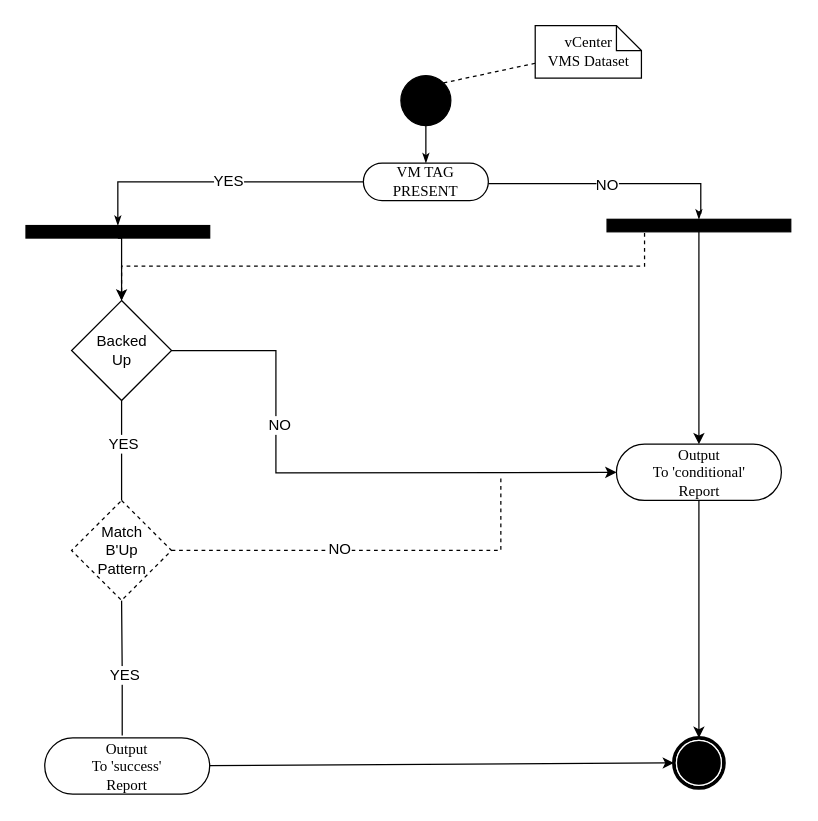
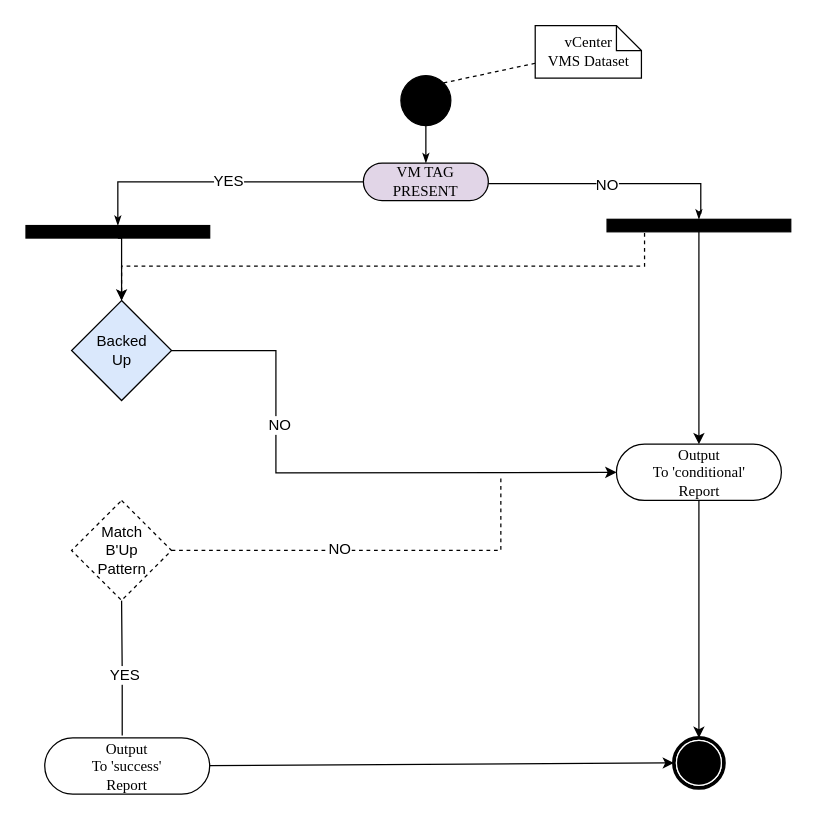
  <mxCell id="0" />
  <mxCell id="1" parent="0" />
  <mxCell id="2" value="" style="whiteSpace=wrap;html=1;rounded=0;shadow=0;comic=0;labelBackgroundColor=none;strokeColor=#000000;strokeWidth=1;fillColor=#000000;fontFamily=Verdana;fontSize=12;fontColor=#000000;align=center;rotation=0;" vertex="1" parent="1"><mxGeometry x="20" y="180" width="147" height="10" as="geometry" /></mxCell>
  <mxCell id="3" style="edgeStyle=orthogonalEdgeStyle;rounded=0;html=1;labelBackgroundColor=none;startArrow=none;startFill=0;startSize=5;endArrow=classicThin;endFill=1;endSize=5;jettySize=auto;orthogonalLoop=1;strokeColor=#000000;strokeWidth=1;fontFamily=Verdana;fontSize=12;fontColor=#000000;" edge="1" parent="1" source="4" target="5"><mxGeometry relative="1" as="geometry" /></mxCell>
  <mxCell id="4" value="" style="ellipse;whiteSpace=wrap;html=1;rounded=0;shadow=0;comic=0;labelBackgroundColor=none;strokeColor=#000000;strokeWidth=1;fillColor=#000000;fontFamily=Verdana;fontSize=12;fontColor=#000000;align=center;" vertex="1" parent="1"><mxGeometry x="320" y="60" width="40" height="40" as="geometry" /></mxCell>
- <mxCell id="5" value="VM TAG&lt;br&gt;PRESENT" style="rounded=1;whiteSpace=wrap;html=1;shadow=0;comic=0;labelBackgroundColor=none;strokeColor=#000000;strokeWidth=1;fillColor=#ffffff;fontFamily=Verdana;fontSize=12;fontColor=#000000;align=center;arcSize=50;" vertex="1" parent="1"><mxGeometry x="290" y="130" width="100" height="30" as="geometry" /></mxCell>
+ <mxCell id="5" value="VM TAG&lt;br&gt;PRESENT" style="rounded=1;whiteSpace=wrap;html=1;shadow=0;comic=0;labelBackgroundColor=none;strokeColor=#000000;strokeWidth=1;fillColor=#e1d5e7;fontFamily=Verdana;fontSize=12;fontColor=#000000;align=center;arcSize=50;" vertex="1" parent="1"><mxGeometry x="290" y="130" width="100" height="30" as="geometry" /></mxCell>
  <mxCell id="6" style="edgeStyle=orthogonalEdgeStyle;rounded=0;html=1;entryX=0.5;entryY=0;labelBackgroundColor=none;startArrow=none;startFill=0;startSize=5;endArrow=classicThin;endFill=1;endSize=5;jettySize=auto;orthogonalLoop=1;strokeColor=#000000;strokeWidth=1;fontFamily=Verdana;fontSize=12;fontColor=#000000;" edge="1" parent="1" source="5" target="2"><mxGeometry relative="1" as="geometry"><Array as="points"><mxPoint x="94" y="145" /></Array></mxGeometry></mxCell>
  <mxCell id="7" value="YES" style="text;html=1;resizable=0;points=[];align=center;verticalAlign=middle;labelBackgroundColor=#ffffff;" vertex="1" connectable="0" parent="6"><mxGeometry x="-0.056" y="-1" relative="1" as="geometry"><mxPoint as="offset" /></mxGeometry></mxCell>
  <mxCell id="8" style="edgeStyle=orthogonalEdgeStyle;rounded=0;html=1;entryX=0.5;entryY=0;labelBackgroundColor=none;startArrow=none;startFill=0;startSize=5;endArrow=classicThin;endFill=1;endSize=5;jettySize=auto;orthogonalLoop=1;strokeColor=#000000;strokeWidth=1;fontFamily=Verdana;fontSize=12;fontColor=#000000;entryDx=0;entryDy=0;exitX=0.5;exitY=1;exitDx=0;exitDy=0;" edge="1" parent="1" source="2" target="20"><mxGeometry relative="1" as="geometry"><Array as="points"><mxPoint x="97" y="190" /></Array></mxGeometry></mxCell>
  <mxCell id="9" style="edgeStyle=orthogonalEdgeStyle;rounded=0;html=1;labelBackgroundColor=none;startArrow=none;startFill=0;startSize=5;endArrow=classicThin;endFill=1;endSize=5;jettySize=auto;orthogonalLoop=1;strokeColor=#000000;strokeWidth=1;fontFamily=Verdana;fontSize=12;fontColor=#000000;entryX=0.5;entryY=0;entryDx=0;entryDy=0;" edge="1" parent="1" target="13"><mxGeometry relative="1" as="geometry"><Array as="points"><mxPoint x="560" y="147" /><mxPoint x="560" y="170" /><mxPoint x="559" y="170" /></Array><mxPoint x="390" y="146.5" as="sourcePoint" /><mxPoint x="560" y="182" as="targetPoint" /></mxGeometry></mxCell>
  <mxCell id="10" value="NO" style="text;html=1;resizable=0;points=[];align=center;verticalAlign=middle;labelBackgroundColor=#ffffff;" vertex="1" connectable="0" parent="9"><mxGeometry x="-0.056" y="-1" relative="1" as="geometry"><mxPoint as="offset" /></mxGeometry></mxCell>
  <mxCell id="11" value="" style="edgeStyle=orthogonalEdgeStyle;rounded=0;orthogonalLoop=1;jettySize=auto;html=1;exitX=0.204;exitY=1.1;exitDx=0;exitDy=0;exitPerimeter=0;entryX=0.5;entryY=0;entryDx=0;entryDy=0;dashed=1;" edge="1" parent="1" source="13" target="20"><mxGeometry relative="1" as="geometry"><mxPoint x="100" y="230" as="targetPoint" /></mxGeometry></mxCell>
  <mxCell id="12" style="edgeStyle=none;rounded=0;orthogonalLoop=1;jettySize=auto;html=1;entryX=0.5;entryY=0;entryDx=0;entryDy=0;endArrow=classic;endFill=1;" edge="1" parent="1" source="13" target="15"><mxGeometry relative="1" as="geometry" /></mxCell>
  <mxCell id="13" value="" style="whiteSpace=wrap;html=1;rounded=0;shadow=0;comic=0;labelBackgroundColor=none;strokeColor=#000000;strokeWidth=1;fillColor=#000000;fontFamily=Verdana;fontSize=12;fontColor=#000000;align=center;rotation=0;" vertex="1" parent="1"><mxGeometry x="485" y="175" width="147" height="10" as="geometry" /></mxCell>
  <mxCell id="14" style="edgeStyle=none;rounded=0;orthogonalLoop=1;jettySize=auto;html=1;entryX=0.5;entryY=0;entryDx=0;entryDy=0;endArrow=classic;endFill=1;" edge="1" parent="1" source="15" target="28"><mxGeometry relative="1" as="geometry" /></mxCell>
  <mxCell id="15" value="Output&lt;br&gt;To 'conditional'&lt;br&gt;Report" style="rounded=1;whiteSpace=wrap;html=1;shadow=0;comic=0;labelBackgroundColor=none;strokeColor=#000000;strokeWidth=1;fillColor=#ffffff;fontFamily=Verdana;fontSize=12;fontColor=#000000;align=center;arcSize=50;" vertex="1" parent="1"><mxGeometry x="492.5" y="355" width="132" height="45" as="geometry" /></mxCell>
- <mxCell id="16" value="" style="edgeStyle=none;rounded=0;orthogonalLoop=1;jettySize=auto;html=1;endArrow=none;endFill=0;entryX=0.5;entryY=0;entryDx=0;entryDy=0;" edge="1" parent="1" source="20" target="27"><mxGeometry relative="1" as="geometry" /></mxCell>
- <mxCell id="17" value="YES" style="text;html=1;resizable=0;points=[];align=center;verticalAlign=middle;labelBackgroundColor=#ffffff;" vertex="1" connectable="0" parent="16"><mxGeometry x="-0.143" y="1" relative="1" as="geometry"><mxPoint as="offset" /></mxGeometry></mxCell>
  <mxCell id="18" value="" style="edgeStyle=none;rounded=0;orthogonalLoop=1;jettySize=auto;html=1;dashed=0;endArrow=classic;endFill=1;entryX=0;entryY=0.5;entryDx=0;entryDy=0;exitX=1;exitY=0.5;exitDx=0;exitDy=0;" edge="1" parent="1" source="20" target="15"><mxGeometry relative="1" as="geometry"><mxPoint x="96" y="280" as="targetPoint" /><Array as="points"><mxPoint x="220" y="280" /><mxPoint x="220" y="378" /></Array></mxGeometry></mxCell>
  <mxCell id="19" value="NO" style="text;html=1;resizable=0;points=[];align=center;verticalAlign=middle;labelBackgroundColor=#ffffff;" vertex="1" connectable="0" parent="18"><mxGeometry x="-0.368" y="2" relative="1" as="geometry"><mxPoint as="offset" /></mxGeometry></mxCell>
- <mxCell id="20" value="Backed&lt;br&gt;Up" style="rhombus;whiteSpace=wrap;html=1;" vertex="1" parent="1"><mxGeometry x="56.5" y="240" width="80" height="80" as="geometry" /></mxCell>
+ <mxCell id="20" value="Backed&lt;br&gt;Up" style="rhombus;whiteSpace=wrap;html=1;fillColor=#dae8fc;" vertex="1" parent="1"><mxGeometry x="56.5" y="240" width="80" height="80" as="geometry" /></mxCell>
  <mxCell id="21" style="edgeStyle=none;rounded=0;orthogonalLoop=1;jettySize=auto;html=1;entryX=1;entryY=0;entryDx=0;entryDy=0;dashed=1;endArrow=none;endFill=0;" edge="1" parent="1" source="22" target="4"><mxGeometry relative="1" as="geometry" /></mxCell>
  <mxCell id="22" value="vCenter&lt;br&gt;VMS Dataset" style="shape=note;whiteSpace=wrap;html=1;rounded=0;shadow=0;comic=0;labelBackgroundColor=none;strokeColor=#000000;strokeWidth=1;fillColor=#ffffff;fontFamily=Verdana;fontSize=12;fontColor=#000000;align=center;size=20;" vertex="1" parent="1"><mxGeometry x="427.5" y="20" width="85" height="42" as="geometry" /></mxCell>
  <mxCell id="23" style="edgeStyle=none;rounded=0;orthogonalLoop=1;jettySize=auto;html=1;dashed=1;endArrow=none;endFill=0;" edge="1" parent="1" source="27"><mxGeometry relative="1" as="geometry"><mxPoint x="400" y="380" as="targetPoint" /><Array as="points"><mxPoint x="400" y="440" /></Array></mxGeometry></mxCell>
  <mxCell id="24" value="NO" style="text;html=1;resizable=0;points=[];align=center;verticalAlign=middle;labelBackgroundColor=#ffffff;" vertex="1" connectable="0" parent="23"><mxGeometry x="-0.173" y="2" relative="1" as="geometry"><mxPoint as="offset" /></mxGeometry></mxCell>
  <mxCell id="25" style="edgeStyle=none;rounded=0;orthogonalLoop=1;jettySize=auto;html=1;endArrow=none;endFill=0;exitX=0.5;exitY=1;exitDx=0;exitDy=0;" edge="1" parent="1" source="27"><mxGeometry relative="1" as="geometry"><mxPoint x="97" y="588" as="targetPoint" /><Array as="points"><mxPoint x="97" y="538" /></Array></mxGeometry></mxCell>
  <mxCell id="26" value="YES" style="text;html=1;resizable=0;points=[];align=center;verticalAlign=middle;labelBackgroundColor=#ffffff;" vertex="1" connectable="0" parent="25"><mxGeometry x="0.103" y="1" relative="1" as="geometry"><mxPoint as="offset" /></mxGeometry></mxCell>
  <mxCell id="27" value="Match&lt;br&gt;B'Up&lt;br&gt;Pattern" style="rhombus;whiteSpace=wrap;html=1;dashed=1;" vertex="1" parent="1"><mxGeometry x="56.5" y="400" width="80" height="80" as="geometry" /></mxCell>
  <mxCell id="28" value="" style="shape=mxgraph.bpmn.shape;html=1;verticalLabelPosition=bottom;labelBackgroundColor=#ffffff;verticalAlign=top;perimeter=ellipsePerimeter;outline=end;symbol=terminate;rounded=0;shadow=0;comic=0;strokeColor=#000000;strokeWidth=1;fillColor=#ffffff;fontFamily=Verdana;fontSize=12;fontColor=#000000;align=center;" vertex="1" parent="1"><mxGeometry x="538.5" y="590" width="40" height="40" as="geometry" /></mxCell>
  <mxCell id="29" style="edgeStyle=none;rounded=0;orthogonalLoop=1;jettySize=auto;html=1;endArrow=classic;endFill=1;entryX=0;entryY=0.5;entryDx=0;entryDy=0;" edge="1" parent="1" source="30" target="28"><mxGeometry relative="1" as="geometry"><mxPoint x="530" y="618" as="targetPoint" /></mxGeometry></mxCell>
  <mxCell id="30" value="Output&lt;br&gt;To 'success'&lt;br&gt;Report" style="rounded=1;whiteSpace=wrap;html=1;shadow=0;comic=0;labelBackgroundColor=none;strokeColor=#000000;strokeWidth=1;fillColor=#ffffff;fontFamily=Verdana;fontSize=12;fontColor=#000000;align=center;arcSize=50;" vertex="1" parent="1"><mxGeometry x="35" y="590" width="132" height="45" as="geometry" /></mxCell>
